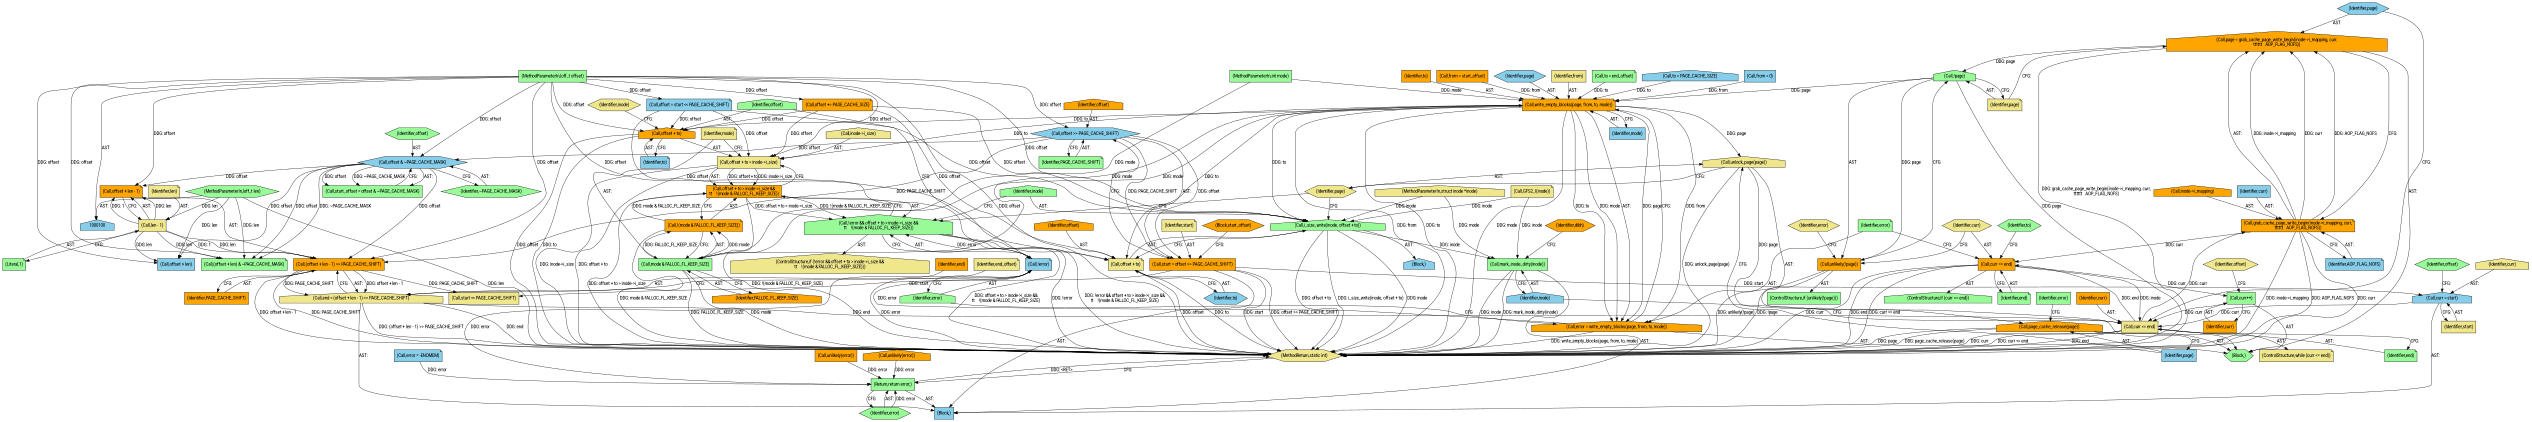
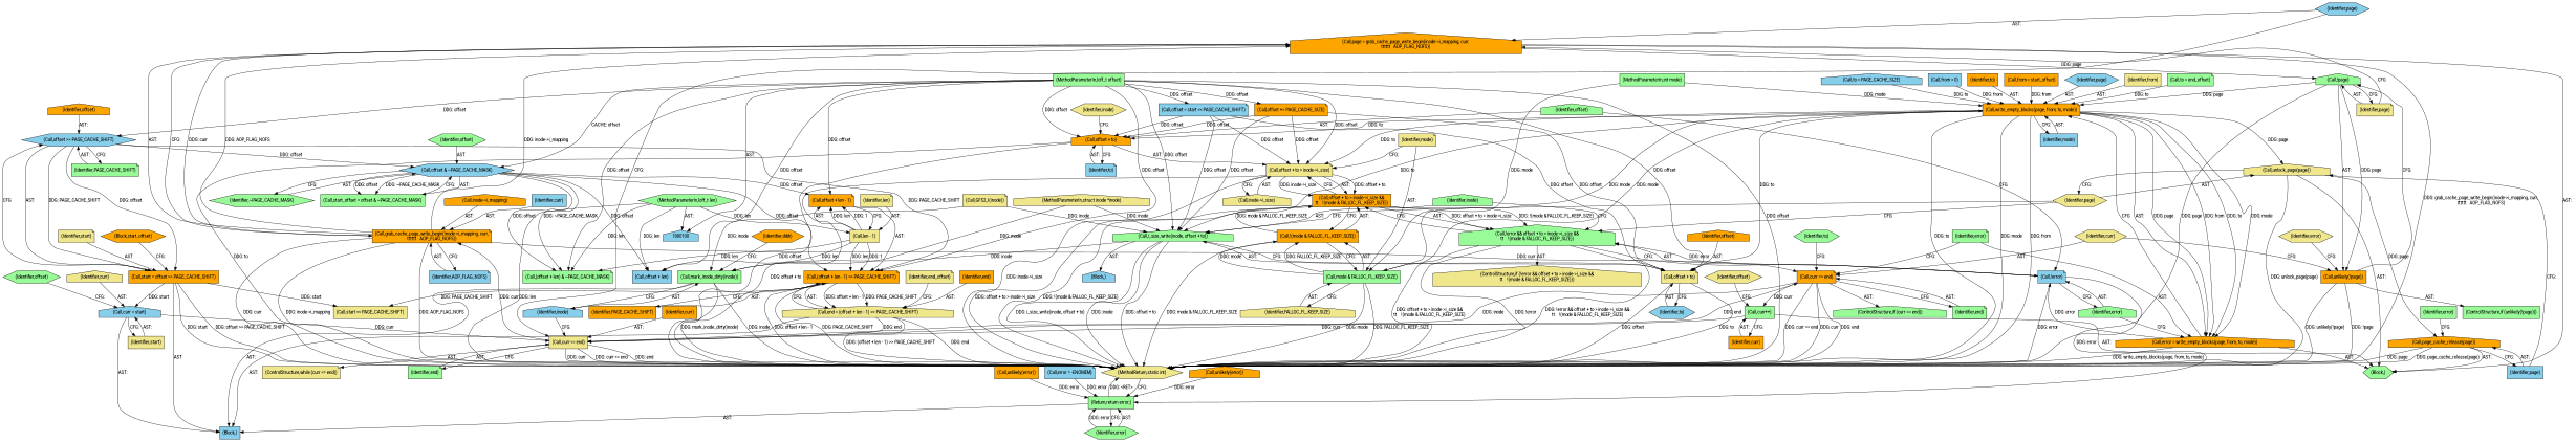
  digraph {
    fontname="Roboto Condensed"
    node [fillcolor=palegreen fontname="Roboto Condensed" shape=box style=filled]
    edge [fontname="Roboto Condensed"]
    n1 [fillcolor=orange label="(Call,page = grab_cache_page_write_begin(inode->i_mapping, curr,\n\t\t\t\t\t\t   AOP_FLAG_NOFS))" shape=house]
    n2 [fillcolor=orange label="(Call,grab_cache_page_write_begin(inode->i_mapping, curr,\n\t\t\t\t\t\t   AOP_FLAG_NOFS))" shape=note]
    n3 [label="(Call,!page)" shape=house]
    n4 [label="(Block,)" shape=hexagon]
    n5 [fillcolor=khaki label="(MethodReturn,static int)" shape=hexagon]
    n6 [fillcolor=orange label="(Call,curr == end)" shape=note]
    n7 [fillcolor=skyblue label="(Identifier,AOP_FLAG_NOFS)" shape=note]
    n8 [fillcolor=orange label="(Call,unlikely(!page))"]
    n9 [fillcolor=orange label="(Call,write_empty_blocks(page, from, to, mode))" shape=note]
    n10 [fillcolor=khaki label="(Identifier,page)" shape=note]
    n11 [label="(Return,return error;)"]
    n12 [fillcolor=khaki label="(Call,curr <= end)"]
    n13 [label="(Call,curr++)"]
    n14 [label="(ControlStructure,if (curr == end))" shape=house]
    n15 [label="(Identifier,end)" shape=note]
    n16 [fillcolor=khaki label="(ControlStructure,while (curr <= end))" shape=note]
    n17 [label="(Identifier,end)" shape=note]
    n18 [fillcolor=orange label="(Identifier,curr)"]
    n19 [fillcolor=skyblue label="(Call,curr = start)" shape=house]
    n20 [fillcolor=skyblue label="(Block,)"]
    n21 [fillcolor=khaki label="(Identifier,start)"]
    n22 [fillcolor=orange label="(Call,start = offset >> PAGE_CACHE_SHIFT)"]
    n23 [fillcolor=skyblue label="(Call,offset >> PAGE_CACHE_SHIFT)" shape=hexagon]
    n24 [fillcolor=khaki label="(Call,start << PAGE_CACHE_SHIFT)"]
    n25 [fillcolor=orange label="(Call,(offset + len - 1) >> PAGE_CACHE_SHIFT)" shape=note]
    n26 [fillcolor=skyblue label="(Call,offset & ~PAGE_CACHE_MASK)" shape=hexagon]
    n27 [label="(Identifier,PAGE_CACHE_SHIFT)" shape=note]
    n28 [fillcolor=khaki label="(Call,end = (offset + len - 1) >> PAGE_CACHE_SHIFT)" shape=house]
    n29 [fillcolor=orange label="(Identifier,PAGE_CACHE_SHIFT)"]
    n30 [label="(Call,(offset + len) & ~PAGE_CACHE_MASK)" shape=note]
    n31 [fillcolor=orange label="(Call,offset + len - 1)" shape=note]
    n32 [fillcolor=skyblue label="(Call,offset + len)"]
    n33 [label="(Call,start_offset = offset & ~PAGE_CACHE_MASK)"]
    n34 [label="(Identifier,~PAGE_CACHE_MASK)" shape=hexagon]
    n35 [label="(MethodParameterIn,loff_t offset)"]
    n36 [fillcolor=khaki label="(Call,offset + to > inode->i_size)" shape=note]
    n37 [fillcolor=orange label="(Call,offset + to)" shape=house]
    n38 [label="(Call,i_size_write(inode, offset + to))" shape=house]
    n39 [fillcolor=khaki label="(Call,offset + to)" shape=note]
    n40 [fillcolor=skyblue label="(Call,offset = start << PAGE_CACHE_SHIFT)" shape=note]
    n41 [fillcolor=orange label="(Call,offset += PAGE_CACHE_SIZE)" shape=note]
    1000100 [fillcolor=skyblue shape=house]
    n43 [fillcolor=orange label="(Call,offset + to > inode->i_size &&\n\t\t    !(mode & FALLOC_FL_KEEP_SIZE))"]
    n44 [fillcolor=khaki label="(Call,inode->i_size)" shape=house]
    n45 [fillcolor=skyblue label="(Identifier,to)" shape=note]
    n46 [label="(Call,mark_inode_dirty(inode))"]
    n47 [fillcolor=skyblue label="(Block,)" shape=house]
    n48 [fillcolor=skyblue label="(Identifier,to)" shape=hexagon]
    n49 [fillcolor=khaki label="(Call,len - 1)"]
-   n50 [label="(Literal,1)" shape=note]
    n51 [label="(MethodParameterIn,loff_t len)" shape=hexagon]
    n52 [label="(ControlStructure,if (unlikely(!page)))"]
    n53 [fillcolor=orange label="(Call,error = write_empty_blocks(page, from, to, mode))" shape=house]
    n54 [label="(Call,mode & FALLOC_FL_KEEP_SIZE)"]
    n55 [fillcolor=khaki label="(Call,unlock_page(page))" shape=house]
    n56 [fillcolor=skyblue label="(Identifier,mode)"]
    n57 [fillcolor=skyblue label="(Call,!error)" shape=note]
    n58 [fillcolor=orange label="(Call,!(mode & FALLOC_FL_KEEP_SIZE))" shape=note]
-   n59 [fillcolor=orange label="(Identifier,FALLOC_FL_KEEP_SIZE)" shape=house]
+   n59 [fillcolor=khaki label="(Identifier,FALLOC_FL_KEEP_SIZE)" shape=house]
    n60 [fillcolor=orange label="(Call,page_cache_release(page))" shape=house]
    n61 [fillcolor=khaki label="(Identifier,page)" shape=hexagon]
    n62 [label="(Call,!error && offset + to > inode->i_size &&\n\t\t    !(mode & FALLOC_FL_KEEP_SIZE))" shape=house]
    n63 [label="(Identifier,error)" shape=house]
    n64 [fillcolor=khaki label="(ControlStructure,if (!error && offset + to > inode->i_size &&\n\t\t    !(mode & FALLOC_FL_KEEP_SIZE)))" shape=house]
    n65 [label="(Identifier,error)" shape=hexagon]
    n66 [fillcolor=skyblue label="(Identifier,inode)" shape=house]
    n67 [fillcolor=skyblue label="(Identifier,page)"]
    n68 [fillcolor=skyblue label="(Identifier,page)" shape=hexagon]
    n69 [fillcolor=khaki label="(Identifier,start)" shape=note]
    n70 [fillcolor=skyblue label="(Call,from = 0)"]
    n71 [label="(Identifier,offset)" shape=hexagon]
    n72 [fillcolor=orange label="(Identifier,to)"]
    n73 [fillcolor=skyblue label="(Call,error = -ENOMEM)" shape=note]
    n74 [fillcolor=khaki label="(Identifier,offset)" shape=hexagon]
    n75 [fillcolor=orange label="(Call,from = start_offset)"]
    n76 [fillcolor=khaki label="(Identifier,inode)" shape=hexagon]
    n77 [label="(MethodParameterIn,int mode)"]
    n78 [fillcolor=orange label="(Identifier,curr)"]
    n79 [label="(Identifier,offset)" shape=hexagon]
    n80 [fillcolor=orange label="(Call,unlikely(error))" shape=house]
    n81 [label="(Identifier,to)" shape=hexagon]
    n82 [label="(Identifier,error)"]
    n83 [fillcolor=orange label="(Block,start_offset)" shape=hexagon]
    n84 [fillcolor=khaki label="(Identifier,error)" shape=hexagon]
    n85 [fillcolor=orange label="(Call,unlikely(error))"]
    n86 [fillcolor=orange label="(Identifier,offset)" shape=house]
    n87 [fillcolor=skyblue label="(Identifier,page)" shape=hexagon]
    n88 [fillcolor=khaki label="(Identifier,len)" shape=note]
    n89 [label="(Identifier,inode)" shape=house]
    n90 [fillcolor=khaki label="(Identifier,from)"]
    n91 [label="(Identifier,error)" shape=note]
    n92 [fillcolor=orange label="(Call,inode->i_mapping)" shape=house]
    n93 [fillcolor=khaki label="(Identifier,mode)" shape=note]
    n94 [label="(Call,to = end_offset)" shape=note]
    n95 [fillcolor=khaki label="(MethodParameterIn,struct inode *inode)" shape=house]
    n96 [fillcolor=khaki label="(Call,GFS2_I(inode))" shape=note]
    n97 [fillcolor=khaki label="(Identifier,end_offset)" shape=note]
    n98 [fillcolor=skyblue label="(Identifier,curr)"]
    n99 [fillcolor=orange label="(Identifier,dibh)" shape=hexagon]
    n100 [fillcolor=khaki label="(Identifier,curr)" shape=hexagon]
    n101 [fillcolor=orange label="(Identifier,offset)" shape=house]
    n102 [fillcolor=khaki label="(Identifier,curr)" shape=house]
    n103 [fillcolor=skyblue label="(Call,to = PAGE_CACHE_SIZE)" shape=house]
    n104 [fillcolor=orange label="(Identifier,end)"]
    n105 [label="(Identifier,offset)" shape=house]
    n1 -> n2 [label="CFG: "]
    n1 -> n3 [label="DDG: page"]
    n1 -> n4 [label="AST: "]
    n1 -> n5 [label="DDG: grab_cache_page_write_begin(inode->i_mapping, curr,\n\t\t\t\t\t\t   AOP_FLAG_NOFS)"]
    n2 -> n1 [label="AST: "]
    n2 -> n1 [label="DDG: inode->i_mapping"]
    n2 -> n1 [label="DDG: curr"]
    n2 -> n1 [label="DDG: AOP_FLAG_NOFS"]
    n2 -> n5 [label="DDG: AOP_FLAG_NOFS"]
    n2 -> n5 [label="DDG: curr"]
    n2 -> n5 [label="DDG: inode->i_mapping"]
    n2 -> n6 [label="DDG: curr"]
    n2 -> n7 [label="CFG: "]
    n3 -> n5 [label="DDG: page"]
    n3 -> n8 [label="AST: "]
    n3 -> n8 [label="DDG: page"]
    n3 -> n9 [label="DDG: page"]
    n3 -> n10 [label="CFG: "]
    n5 -> n11 [label="CFG: "]
    n6 -> n5 [label="DDG: curr"]
    n6 -> n5 [label="DDG: end"]
    n6 -> n5 [label="DDG: curr == end"]
    n6 -> n12 [label="DDG: inode"]
    n6 -> n13 [label="DDG: curr"]
    n6 -> n14 [label="AST: "]
    n6 -> n15 [label="CFG: "]
    n7 -> n2 [label="AST: "]
    n8 -> n3 [label="CFG: "]
    n8 -> n5 [label="DDG: unlikely(!page)"]
    n8 -> n5 [label="DDG: !page"]
    n8 -> n52 [label="AST: "]
    n9 -> n5 [label="DDG: to"]
    n9 -> n5 [label="DDG: mode"]
    n9 -> n5 [label="DDG: from"]
    n9 -> n36 [label="DDG: to"]
    n9 -> n37 [label="DDG: to"]
    n9 -> n38 [label="DDG: to"]
    n9 -> n39 [label="DDG: to"]
    n9 -> n53 [label="AST: "]
    n9 -> n53 [label="DDG: page"]
    n9 -> n53 [label="DDG: from"]
    n9 -> n53 [label="DDG: to"]
    n9 -> n53 [label="DDG: mode"]
    n9 -> n54 [label="DDG: mode"]
    n9 -> n55 [label="DDG: page"]
    n9 -> n56 [label="CFG: "]
    n10 -> n1 [label="CFG: "]
    n10 -> n3 [label="AST: "]
    n11 -> n5 [label="DDG: <RET>"]
    n11 -> n20 [label="AST: "]
    n11 -> n65 [label="CFG: "]
    n12 -> n2 [label="DDG: curr"]
    n12 -> n5 [label="DDG: curr <= end"]
    n12 -> n5 [label="DDG: end"]
    n12 -> n5 [label="DDG: curr"]
    n12 -> n6 [label="DDG: end"]
    n12 -> n16 [label="AST: "]
    n12 -> n17 [label="CFG: "]
    n13 -> n4 [label="AST: "]
    n13 -> n12 [label="DDG: curr"]
    n13 -> n18 [label="CFG: "]
    n15 -> n6 [label="AST: "]
    n17 -> n12 [label="AST: "]
    n18 -> n13 [label="AST: "]
    n19 -> n12 [label="DDG: curr"]
    n19 -> n20 [label="AST: "]
    n19 -> n21 [label="CFG: "]
    n21 -> n19 [label="AST: "]
    n22 -> n5 [label="DDG: start"]
    n22 -> n5 [label="DDG: offset >> PAGE_CACHE_SHIFT"]
    n22 -> n19 [label="DDG: start"]
    n22 -> n20 [label="AST: "]
    n22 -> n23 [label="CFG: "]
    n22 -> n24 [label="DDG: start"]
    n23 -> n22 [label="AST: "]
    n23 -> n22 [label="DDG: offset"]
    n23 -> n22 [label="DDG: PAGE_CACHE_SHIFT"]
    n23 -> n25 [label="DDG: PAGE_CACHE_SHIFT"]
    n23 -> n26 [label="DDG: offset"]
    n23 -> n27 [label="CFG: "]
    n25 -> n5 [label="DDG: offset + len - 1"]
    n25 -> n5 [label="DDG: PAGE_CACHE_SHIFT"]
    n25 -> n24 [label="DDG: PAGE_CACHE_SHIFT"]
    n25 -> n28 [label="AST: "]
    n25 -> n28 [label="DDG: offset + len - 1"]
    n25 -> n28 [label="DDG: PAGE_CACHE_SHIFT"]
    n25 -> n29 [label="CFG: "]
    n26 -> n25 [label="DDG: offset"]
    n26 -> n30 [label="DDG: offset"]
    n26 -> n30 [label="DDG: ~PAGE_CACHE_MASK"]
    n26 -> n31 [label="DDG: offset"]
    n26 -> n32 [label="DDG: offset"]
    n26 -> n33 [label="AST: "]
    n26 -> n33 [label="DDG: offset"]
    n26 -> n33 [label="DDG: ~PAGE_CACHE_MASK"]
    n26 -> n34 [label="CFG: "]
    n27 -> n23 [label="AST: "]
    n28 -> n5 [label="DDG: end"]
    n28 -> n5 [label="DDG: (offset + len - 1) >> PAGE_CACHE_SHIFT"]
    n28 -> n12 [label="DDG: end"]
    n28 -> n20 [label="AST: "]
    n28 -> n25 [label="CFG: "]
    n29 -> n25 [label="AST: "]
    n31 -> n25 [label="AST: "]
    n31 -> n49 [label="CFG: "]
    n33 -> n26 [label="CFG: "]
    n34 -> n26 [label="AST: "]
    n35 -> n5 [label="DDG: offset"]
    n35 -> n23 [label="DDG: offset"]
    n35 -> n25 [label="DDG: offset"]
-   n35 -> n26 [label="DDG: offset"]
+   n35 -> n26 [label="CACHE: offset"]
    n35 -> n30 [label="DDG: offset"]
    n35 -> n31 [label="DDG: offset"]
    n35 -> n32 [label="DDG: offset"]
    n35 -> n36 [label="DDG: offset"]
    n35 -> n37 [label="DDG: offset"]
    n35 -> n38 [label="DDG: offset"]
    n35 -> n39 [label="DDG: offset"]
    n35 -> n40 [label="DDG: offset"]
    n35 -> n41 [label="DDG: offset"]
    n35 -> 1000100 [label="AST: "]
    n36 -> n5 [label="DDG: offset + to"]
    n36 -> n5 [label="DDG: inode->i_size"]
    n36 -> n43 [label="AST: "]
    n36 -> n43 [label="DDG: offset + to"]
    n36 -> n43 [label="DDG: inode->i_size"]
+   n36 -> n44 [label="CFG: "]
    n37 -> n5 [label="DDG: offset"]
    n37 -> n5 [label="DDG: to"]
    n37 -> n36 [label="AST: "]
    n37 -> n45 [label="CFG: "]
    n38 -> n5 [label="DDG: inode"]
    n38 -> n5 [label="DDG: offset + to"]
    n38 -> n5 [label="DDG: i_size_write(inode, offset + to)"]
    n38 -> n39 [label="CFG: "]
    n38 -> n46 [label="DDG: inode"]
    n38 -> n47 [label="AST: "]
    n39 -> n5 [label="DDG: offset"]
    n39 -> n5 [label="DDG: to"]
    n39 -> n38 [label="AST: "]
    n39 -> n48 [label="CFG: "]
    n40 -> n36 [label="DDG: offset"]
    n40 -> n37 [label="DDG: offset"]
    n40 -> n38 [label="DDG: offset"]
    n40 -> n39 [label="DDG: offset"]
    n41 -> n36 [label="DDG: offset"]
    n41 -> n37 [label="DDG: offset"]
    n41 -> n38 [label="DDG: offset"]
    n41 -> n39 [label="DDG: offset"]
    n43 -> n5 [label="DDG: !(mode & FALLOC_FL_KEEP_SIZE)"]
    n43 -> n5 [label="DDG: offset + to > inode->i_size"]
    n43 -> n36 [label="CFG: "]
    n43 -> n58 [label="CFG: "]
    n43 -> n62 [label="AST: "]
    n43 -> n62 [label="DDG: offset + to > inode->i_size"]
    n43 -> n62 [label="DDG: !(mode & FALLOC_FL_KEEP_SIZE)"]
    n44 -> n36 [label="AST: "]
    n45 -> n37 [label="AST: "]
    n46 -> n5 [label="DDG: mark_inode_dirty(inode)"]
    n46 -> n5 [label="DDG: inode"]
    n46 -> n20 [label="AST: "]
    n46 -> n66 [label="CFG: "]
    n48 -> n39 [label="AST: "]
    n49 -> n25 [label="DDG: len"]
    n49 -> n25 [label="DDG: 1"]
    n49 -> n30 [label="DDG: len"]
    n49 -> n31 [label="AST: "]
    n49 -> n31 [label="DDG: len"]
    n49 -> n31 [label="DDG: 1"]
    n49 -> n32 [label="DDG: len"]
-   n49 -> n50 [label="CFG: "]
-   n50 -> n49 [label="AST: "]
    n51 -> n5 [label="DDG: len"]
    n51 -> n30 [label="DDG: len"]
    n51 -> n32 [label="DDG: len"]
    n51 -> 1000100 [label="AST: "]
    n51 -> n49 [label="DDG: len"]
    n53 -> n4 [label="AST: "]
    n53 -> n5 [label="DDG: write_empty_blocks(page, from, to, mode)"]
    n53 -> n9 [label="CFG: "]
    n53 -> n57 [label="DDG: error"]
    n54 -> n5 [label="DDG: FALLOC_FL_KEEP_SIZE"]
    n54 -> n5 [label="DDG: mode"]
    n54 -> n9 [label="DDG: mode"]
    n54 -> n58 [label="AST: "]
    n54 -> n58 [label="DDG: mode"]
    n54 -> n58 [label="DDG: FALLOC_FL_KEEP_SIZE"]
    n54 -> n59 [label="CFG: "]
    n55 -> n4 [label="AST: "]
    n55 -> n5 [label="DDG: unlock_page(page)"]
    n55 -> n60 [label="DDG: page"]
    n55 -> n61 [label="CFG: "]
    n56 -> n9 [label="AST: "]
    n57 -> n5 [label="DDG: error"]
    n57 -> n11 [label="DDG: error"]
    n57 -> n62 [label="AST: "]
    n57 -> n62 [label="DDG: error"]
    n57 -> n63 [label="CFG: "]
    n58 -> n5 [label="DDG: mode & FALLOC_FL_KEEP_SIZE"]
    n58 -> n43 [label="AST: "]
    n58 -> n43 [label="DDG: mode & FALLOC_FL_KEEP_SIZE"]
    n58 -> n54 [label="CFG: "]
    n59 -> n54 [label="AST: "]
    n60 -> n4 [label="AST: "]
    n60 -> n5 [label="DDG: page"]
    n60 -> n5 [label="DDG: page_cache_release(page)"]
    n60 -> n67 [label="CFG: "]
    n61 -> n38 [label="CFG: "]
    n61 -> n55 [label="AST: "]
    n61 -> n62 [label="CFG: "]
    n62 -> n5 [label="DDG: offset + to > inode->i_size &&\n\t\t    !(mode & FALLOC_FL_KEEP_SIZE)"]
    n62 -> n5 [label="DDG: !error"]
    n62 -> n5 [label="DDG: !error && offset + to > inode->i_size &&\n\t\t    !(mode & FALLOC_FL_KEEP_SIZE)"]
    n62 -> n43 [label="CFG: "]
    n62 -> n57 [label="CFG: "]
    n62 -> n64 [label="AST: "]
    n63 -> n53 [label="CFG: "]
    n63 -> n57 [label="AST: "]
    n65 -> n11 [label="AST: "]
    n65 -> n11 [label="DDG: error"]
    n66 -> n12 [label="CFG: "]
    n66 -> n46 [label="AST: "]
    n67 -> n55 [label="CFG: "]
    n67 -> n60 [label="AST: "]
    n68 -> n1 [label="AST: "]
    n68 -> n12 [label="CFG: "]
    n69 -> n22 [label="AST: "]
    n70 -> n9 [label="DDG: from"]
    n71 -> n26 [label="AST: "]
    n72 -> n9 [label="AST: "]
    n73 -> n11 [label="DDG: error"]
    n74 -> n13 [label="CFG: "]
    n75 -> n9 [label="DDG: from"]
    n76 -> n37 [label="CFG: "]
    n77 -> n9 [label="DDG: mode"]
    n77 -> n54 [label="DDG: mode"]
    n78 -> n12 [label="AST: "]
    n79 -> n19 [label="CFG: "]
    n80 -> n11 [label="DDG: error"]
    n81 -> n6 [label="CFG: "]
    n82 -> n60 [label="CFG: "]
    n83 -> n22 [label="CFG: "]
    n84 -> n8 [label="CFG: "]
    n85 -> n11 [label="DDG: error"]
    n86 -> n39 [label="AST: "]
    n87 -> n9 [label="AST: "]
    n88 -> n49 [label="AST: "]
    n89 -> n38 [label="AST: "]
    n89 -> n62 [label="CFG: "]
    n90 -> n9 [label="AST: "]
    n91 -> n6 [label="CFG: "]
    n91 -> n53 [label="AST: "]
    n92 -> n2 [label="AST: "]
    n93 -> n36 [label="CFG: "]
    n93 -> n54 [label="AST: "]
    n94 -> n9 [label="DDG: to"]
    n95 -> n38 [label="DDG: inode"]
    n95 -> n46 [label="DDG: mode"]
    n96 -> n38 [label="DDG: inode"]
    n96 -> n46 [label="DDG: inode"]
    n97 -> n28 [label="CFG: "]
    n98 -> n2 [label="AST: "]
    n99 -> n46 [label="CFG: "]
    n100 -> n6 [label="AST: "]
    n100 -> n8 [label="CFG: "]
    n101 -> n23 [label="AST: "]
    n102 -> n19 [label="AST: "]
    n103 -> n9 [label="DDG: to"]
    n104 -> n28 [label="AST: "]
    n105 -> n37 [label="AST: "]
    n105 -> n57 [label="CFG: "]
  }
